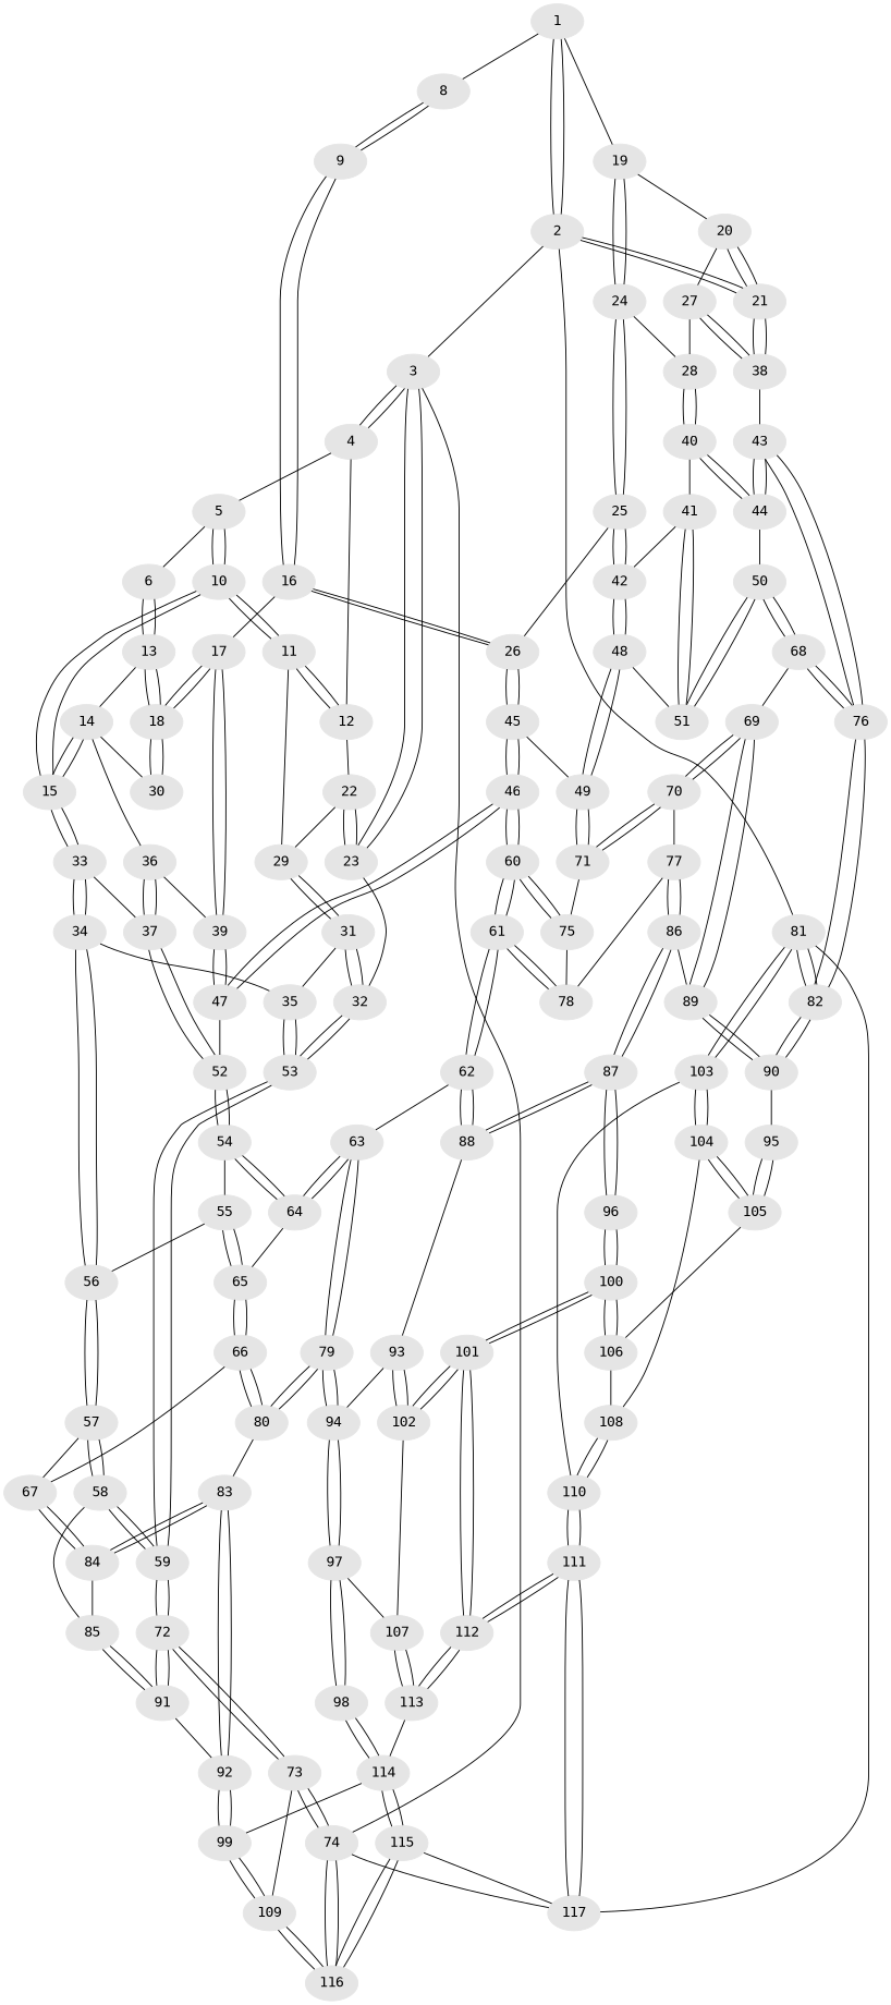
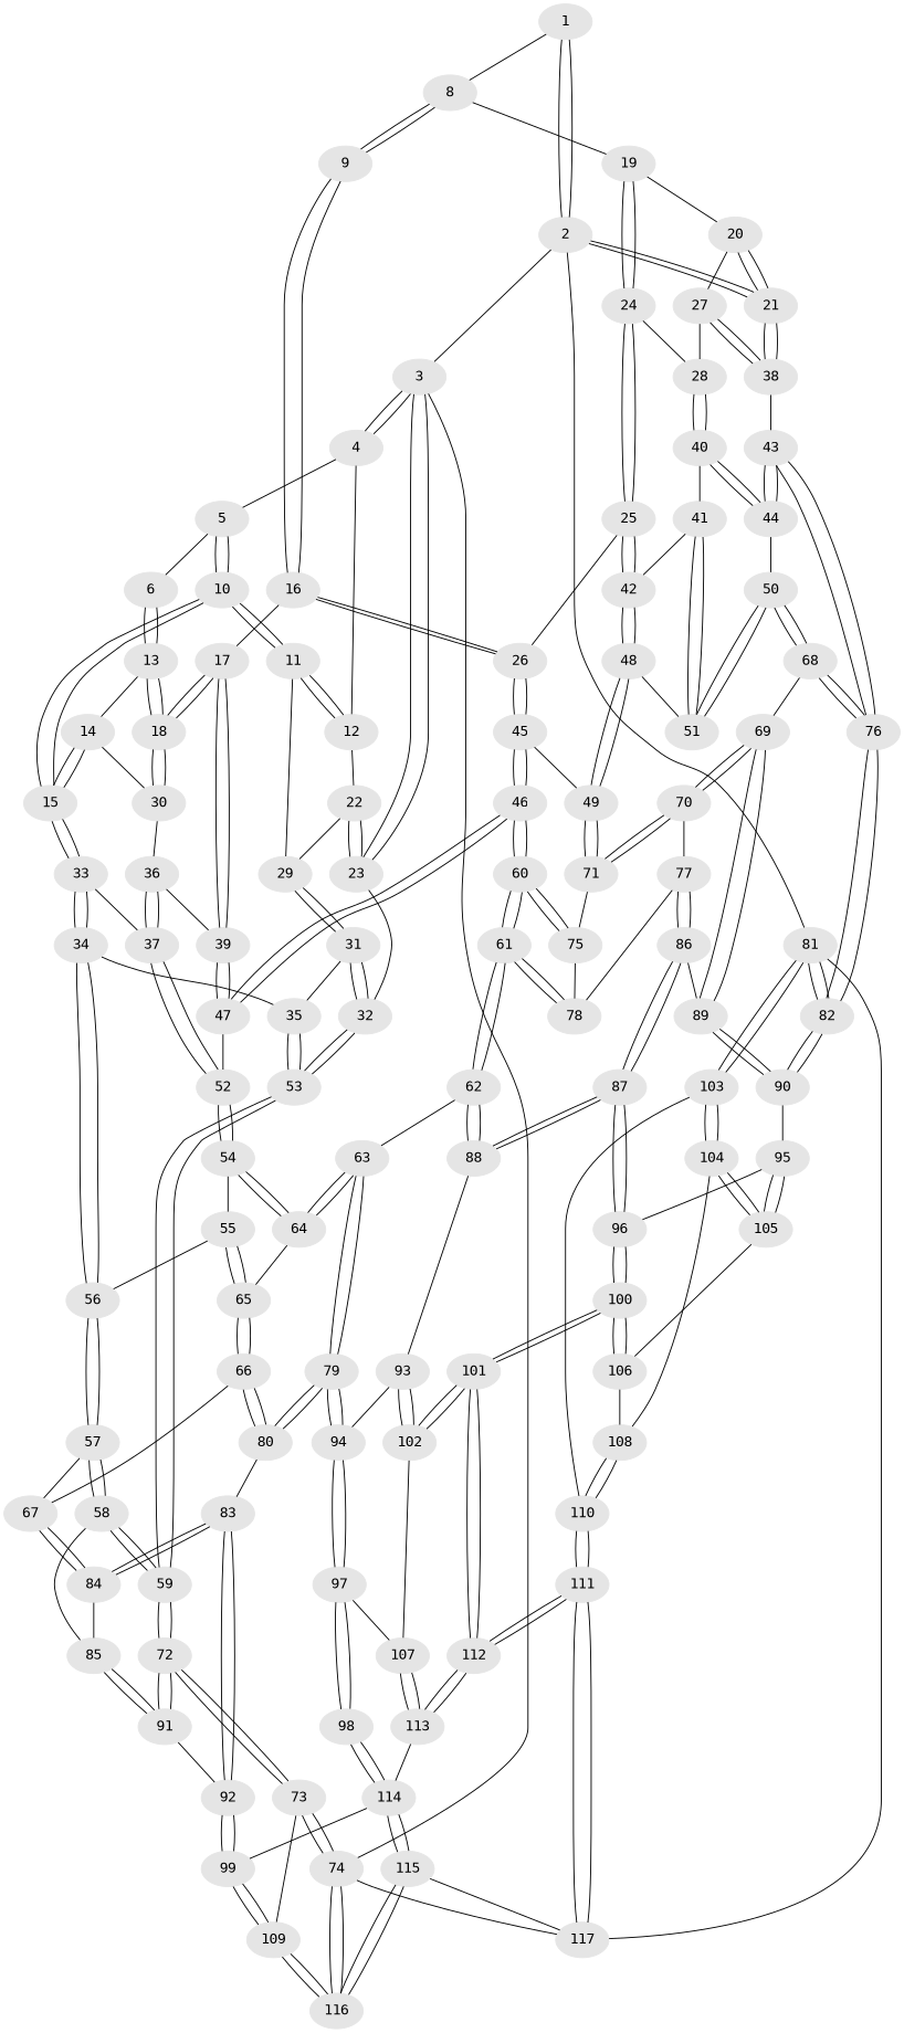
  graph {
    fontname="DejaVu Sans Mono"
    node [color=gray90 fontname="DejaVu Sans Mono" style=filled]
    edge [fontname="DejaVu Sans Mono"]
    1
    2
    8
    3
    21
    81
    9
    19
    4
    23
    74
    38
    117
    82
    103
    5
    12
    32
    116
    6
    10
    22
    13
    11
    15
    14
    18
    16
    20
    24
    17
    26
    29
    33
    31
    30
    36
    34
    37
    39
    45
    47
    27
    25
    28
    43
    53
    42
    40
    48
    46
    49
    41
    44
    35
    59
    56
    52
    57
    54
    76
    51
    50
    68
    60
    71
    61
    75
    69
    55
    64
    72
    65
    66
    58
    67
    85
    84
    91
    73
    62
    78
    63
    88
    79
    93
    80
    94
    83
    70
    89
    77
    90
    86
    109
    92
    87
    97
    104
    110
    95
    99
    96
    100
    102
    105
    107
    98
    106
    101
    114
    113
    115
    112
    108
    111
    1 -- 2
    1 -- 2
    1 -- 8
    2 -- 3
    2 -- 21
    2 -- 21
    2 -- 81
    8 -- 9
    8 -- 9
-   1 -- 19
+   8 -- 19
    3 -- 4
    3 -- 4
    3 -- 23
    3 -- 23
    3 -- 74
    21 -- 38
    21 -- 38
    81 -- 117
    81 -- 82
    81 -- 82
    81 -- 103
    81 -- 103
    9 -- 16
    9 -- 16
    19 -- 20
    19 -- 24
    19 -- 24
    4 -- 5
    4 -- 12
    23 -- 32
    74 -- 117
    74 -- 116
    74 -- 116
    38 -- 43
    82 -- 90
    82 -- 90
    103 -- 104
    103 -- 104
    103 -- 110
    5 -- 6
    5 -- 10
    5 -- 10
    12 -- 22
    32 -- 53
    32 -- 53
    6 -- 13
    6 -- 13
    10 -- 11
    10 -- 11
    10 -- 15
    10 -- 15
    22 -- 23
    22 -- 23
    22 -- 29
    13 -- 14
    13 -- 18
    13 -- 18
    11 -- 12
    11 -- 12
    11 -- 29
    15 -- 33
    15 -- 33
    14 -- 15
    14 -- 15
    14 -- 30
    18 -- 30
    18 -- 30
    16 -- 17
    16 -- 26
    16 -- 26
    20 -- 21
    20 -- 21
    20 -- 27
    24 -- 25
    24 -- 25
    24 -- 28
    17 -- 18
    17 -- 18
    17 -- 39
    17 -- 39
    26 -- 45
    26 -- 45
    29 -- 31
    29 -- 31
    33 -- 34
    33 -- 34
    33 -- 37
    31 -- 32
    31 -- 32
    31 -- 35
-   14 -- 36
+   30 -- 36
    36 -- 37
    36 -- 37
    36 -- 39
    34 -- 35
    34 -- 56
    34 -- 56
    37 -- 52
    37 -- 52
    39 -- 47
    39 -- 47
    45 -- 46
    45 -- 46
    45 -- 49
    47 -- 52
    27 -- 38
    27 -- 38
    27 -- 28
    25 -- 26
    25 -- 42
    25 -- 42
    28 -- 40
    28 -- 40
    43 -- 44
    43 -- 44
    43 -- 76
    43 -- 76
    53 -- 59
    53 -- 59
    42 -- 48
    42 -- 48
    40 -- 41
    40 -- 44
    40 -- 44
    48 -- 49
    48 -- 49
    48 -- 51
    46 -- 47
    46 -- 47
    46 -- 60
    46 -- 60
    49 -- 71
    49 -- 71
    41 -- 42
    41 -- 51
    41 -- 51
    44 -- 50
    35 -- 53
    35 -- 53
    59 -- 72
    59 -- 72
    56 -- 57
    56 -- 57
    52 -- 54
    52 -- 54
    57 -- 58
    57 -- 58
    57 -- 67
    54 -- 55
    54 -- 64
    54 -- 64
    76 -- 82
    76 -- 82
    50 -- 51
    50 -- 51
    50 -- 68
    50 -- 68
    68 -- 76
    68 -- 76
    68 -- 69
    60 -- 61
    60 -- 61
    60 -- 75
    60 -- 75
    71 -- 75
    61 -- 62
    61 -- 62
    61 -- 78
    61 -- 78
    75 -- 78
    69 -- 70
    69 -- 70
    69 -- 89
    69 -- 89
    55 -- 56
    55 -- 65
    55 -- 65
    64 -- 65
    72 -- 91
    72 -- 91
    72 -- 73
    72 -- 73
    65 -- 66
    65 -- 66
    66 -- 67
    66 -- 80
    66 -- 80
    58 -- 59
    58 -- 59
    58 -- 85
    67 -- 84
    67 -- 84
    85 -- 91
    85 -- 91
    84 -- 85
    91 -- 92
    73 -- 74
    73 -- 74
    73 -- 109
    62 -- 63
    62 -- 88
    62 -- 88
    63 -- 64
    63 -- 64
    63 -- 79
    63 -- 79
    88 -- 93
    79 -- 80
    79 -- 80
    79 -- 94
    79 -- 94
    93 -- 94
    93 -- 102
    93 -- 102
    80 -- 83
    94 -- 97
    94 -- 97
    83 -- 84
    83 -- 84
    83 -- 92
    83 -- 92
    70 -- 71
    70 -- 71
    70 -- 77
    89 -- 90
    89 -- 90
    77 -- 78
    77 -- 86
    77 -- 86
    90 -- 95
    86 -- 89
    86 -- 87
    86 -- 87
    109 -- 116
    109 -- 116
    92 -- 99
    92 -- 99
    87 -- 88
    87 -- 88
    87 -- 96
    87 -- 96
    97 -- 107
    97 -- 98
    97 -- 98
    104 -- 105
    104 -- 105
    104 -- 108
    110 -- 111
    110 -- 111
+   95 -- 96
    95 -- 105
    95 -- 105
    99 -- 109
    99 -- 109
    96 -- 100
    96 -- 100
    100 -- 106
    100 -- 106
    100 -- 101
    100 -- 101
    102 -- 107
    105 -- 106
    107 -- 113
    107 -- 113
    98 -- 114
    98 -- 114
    106 -- 108
    101 -- 102
    101 -- 102
    101 -- 112
    101 -- 112
    114 -- 99
    114 -- 115
    114 -- 115
    113 -- 114
    115 -- 117
    115 -- 116
    115 -- 116
    112 -- 113
    112 -- 113
    108 -- 110
    108 -- 110
    111 -- 117
    111 -- 117
    111 -- 112
    111 -- 112
  }
